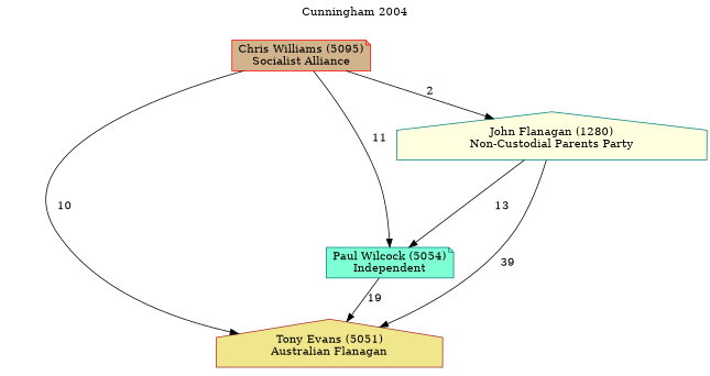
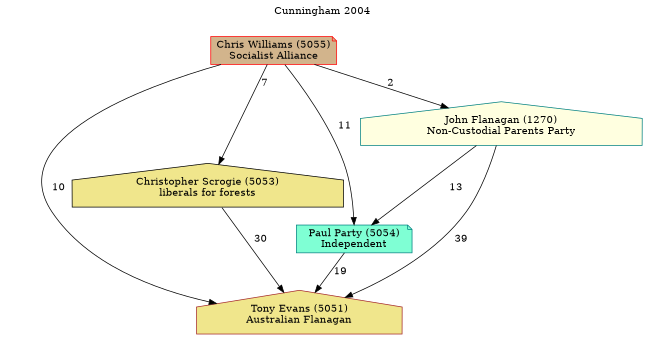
  digraph {
    label="Cunningham 2004"
    labelloc=t
    mclimit=10
    node [color=teal fillcolor=khaki shape=house style=filled]
    n1 [color=brown label="Tony Evans (5051)\nAustralian Flanagan"]
-   n3 [fillcolor=aquamarine label="Paul Wilcock (5054)\nIndependent" shape=note]
-   n4 [fillcolor=lightyellow label="John Flanagan (1280)\nNon-Custodial Parents Party"]
-   n5 [color=red fillcolor=tan label="Chris Williams (5095)\nSocialist Alliance" shape=note]
+   n2 [color=black label="Christopher Scrogie (5053)\nliberals for forests"]
+   n3 [fillcolor=aquamarine label="Paul Party (5054)\nIndependent" shape=note]
+   n4 [fillcolor=lightyellow label="John Flanagan (1270)\nNon-Custodial Parents Party"]
+   n5 [color=red fillcolor=tan label="Chris Williams (5055)\nSocialist Alliance" shape=note]
+   n2 -> n1 [label=30]
    n3 -> n1 [label=19]
    n4 -> n1 [label=39]
    n4 -> n3 [label=13]
    n5 -> n1 [label=10]
+   n5 -> n2 [label=7]
    n5 -> n3 [label=11]
    n5 -> n4 [label=2]
  }
